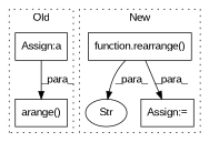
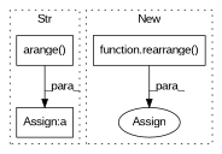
  digraph {
    fontname="Liberation Sans"
    node [a=75 fontname="Liberation Sans" l=3 shape=box]
    edge [fontname="Liberation Sans"]
    n1 [l="13,18" label="arange()" s="4892,4912"]
    n2 [a=82 label="Assign:a" s=4930]
    n3 [l="10,1" label="function.rearrange()" s="5047,5077"]
-   n4 [a=66 l=14 label=Str s=5063 shape=ellipse]
-   n5 [a=68 label="Assign:=" s=5095]
+   n4 [a=66 l=14 label=Assign s=5063 shape=ellipse]
    subgraph cluster_1 {
-     label=Old
+     label=Str
      style=dotted
      n1
      n2
    }
    subgraph cluster_2 {
      label=New
      style=dotted
      n3
      n4
-     n5
    }
-   n2 -> n1 [label=_para_]
+   n1 -> n2 [label=_para_]
    n3 -> n4 [label=_para_]
-   n3 -> n5 [label=_para_]
  }
